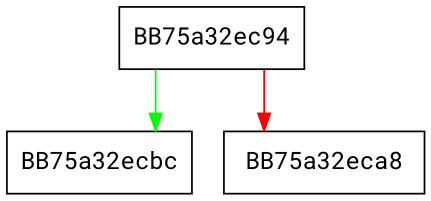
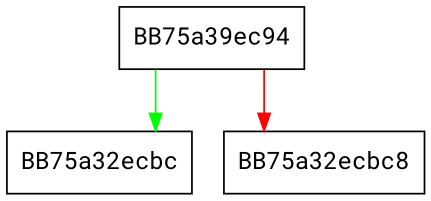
  digraph {
    fontname="Roboto Mono"
    splines=ortho
    node [fontname="Roboto Mono" shape=box]
    edge [fontname="Roboto Mono"]
-   BB75a32ec94
+   BB75a32ec94 [label=BB75a39ec94]
    BB75a32ecbc
-   BB75a32eca8
+   BB75a32eca8 [label=BB75a32ecbc8]
    BB75a32ec94 -> BB75a32ecbc [color=green]
    BB75a32ec94 -> BB75a32eca8 [color=red]
  }
